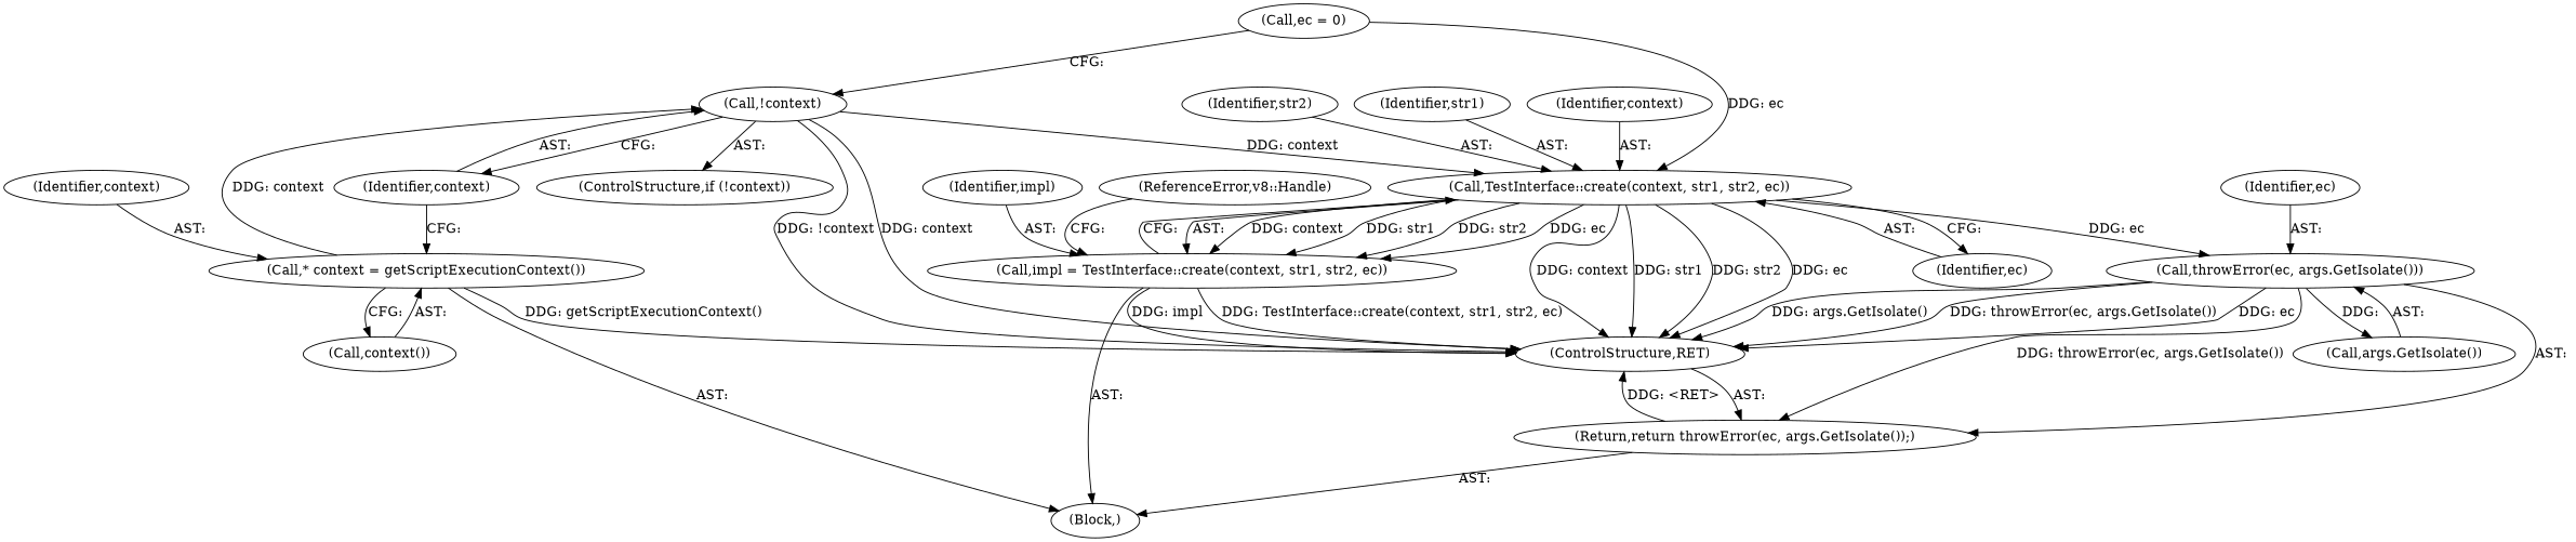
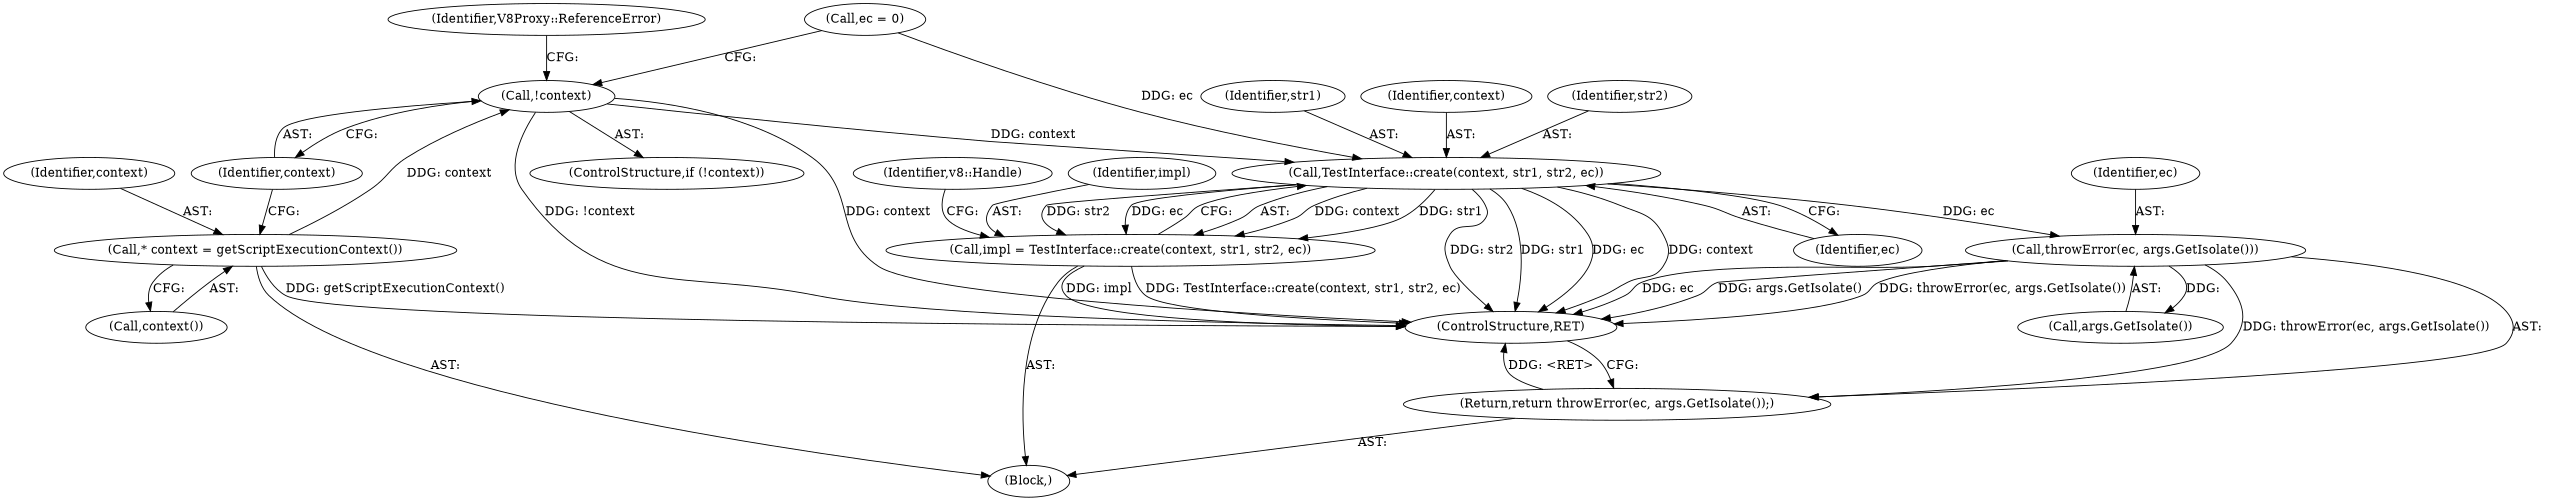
  digraph {
    n1 [label="(Call,!context)"]
    n2 [label="(Call,TestInterface::create(context, str1, str2, ec))"]
    n3 [label="(ControlStructure,RET)"]
    n4 [label="(Identifier,context)"]
    n5 [label="(ControlStructure,if (!context))"]
    n6 [label="(Call,impl = TestInterface::create(context, str1, str2, ec))"]
    n7 [label="(Call,throwError(ec, args.GetIsolate()))"]
    n8 [label="(Identifier,ec)"]
    n9 [label="(Return,return throwError(ec, args.GetIsolate());)"]
    n10 [label="(Call,* context = getScriptExecutionContext())"]
    n11 [label="(Block,)"]
    n12 [label="(Call,context())"]
    n13 [label="(Call,args.GetIsolate())"]
    n14 [label="(Identifier,str1)"]
+   n15 [label="(Identifier,V8Proxy::ReferenceError)"]
    n16 [label="(Identifier,context)"]
    n17 [label="(Identifier,ec)"]
-   n18 [label="(ReferenceError,v8::Handle)"]
+   n18 [label="(Identifier,v8::Handle)"]
    n19 [label="(Identifier,context)"]
    n20 [label="(Identifier,impl)"]
    n21 [label="(Call,ec = 0)"]
    n22 [label="(Identifier,str2)"]
    n1 -> n2 [label="DDG: context"]
    n1 -> n3 [label="DDG: !context"]
    n1 -> n3 [label="DDG: context"]
    n1 -> n4 [label="CFG: "]
    n1 -> n5 [label="AST: "]
    n2 -> n3 [label="DDG: str1"]
    n2 -> n3 [label="DDG: context"]
    n2 -> n3 [label="DDG: str2"]
    n2 -> n3 [label="DDG: ec"]
    n2 -> n6 [label="AST: "]
    n2 -> n6 [label="DDG: context"]
    n2 -> n6 [label="DDG: str1"]
    n2 -> n6 [label="DDG: str2"]
    n2 -> n6 [label="DDG: ec"]
    n2 -> n7 [label="DDG: ec"]
    n2 -> n8 [label="CFG: "]
-   n3 -> n9 [label="AST: "]
+   n3 -> n9 [label="CFG: "]
    n4 -> n1 [label="AST: "]
    n4 -> n10 [label="CFG: "]
    n6 -> n2 [label="CFG: "]
    n6 -> n3 [label="DDG: TestInterface::create(context, str1, str2, ec)"]
    n6 -> n3 [label="DDG: impl"]
    n6 -> n11 [label="AST: "]
    n7 -> n3 [label="DDG: args.GetIsolate()"]
    n7 -> n3 [label="DDG: throwError(ec, args.GetIsolate())"]
    n7 -> n3 [label="DDG: ec"]
    n7 -> n9 [label="AST: "]
    n7 -> n9 [label="DDG: throwError(ec, args.GetIsolate())"]
    n7 -> n13 [label="DDG: "]
    n8 -> n2 [label="AST: "]
    n9 -> n3 [label="DDG: <RET>"]
    n9 -> n11 [label="AST: "]
    n10 -> n1 [label="DDG: context"]
    n10 -> n3 [label="DDG: getScriptExecutionContext()"]
    n10 -> n11 [label="AST: "]
    n10 -> n12 [label="CFG: "]
    n12 -> n10 [label="AST: "]
    n13 -> n7 [label="AST: "]
    n14 -> n2 [label="AST: "]
+   n15 -> n1 [label="CFG: "]
    n16 -> n10 [label="AST: "]
    n17 -> n7 [label="AST: "]
    n18 -> n6 [label="CFG: "]
    n19 -> n2 [label="AST: "]
    n20 -> n6 [label="AST: "]
    n21 -> n1 [label="CFG: "]
    n21 -> n2 [label="DDG: ec"]
    n22 -> n2 [label="AST: "]
  }
